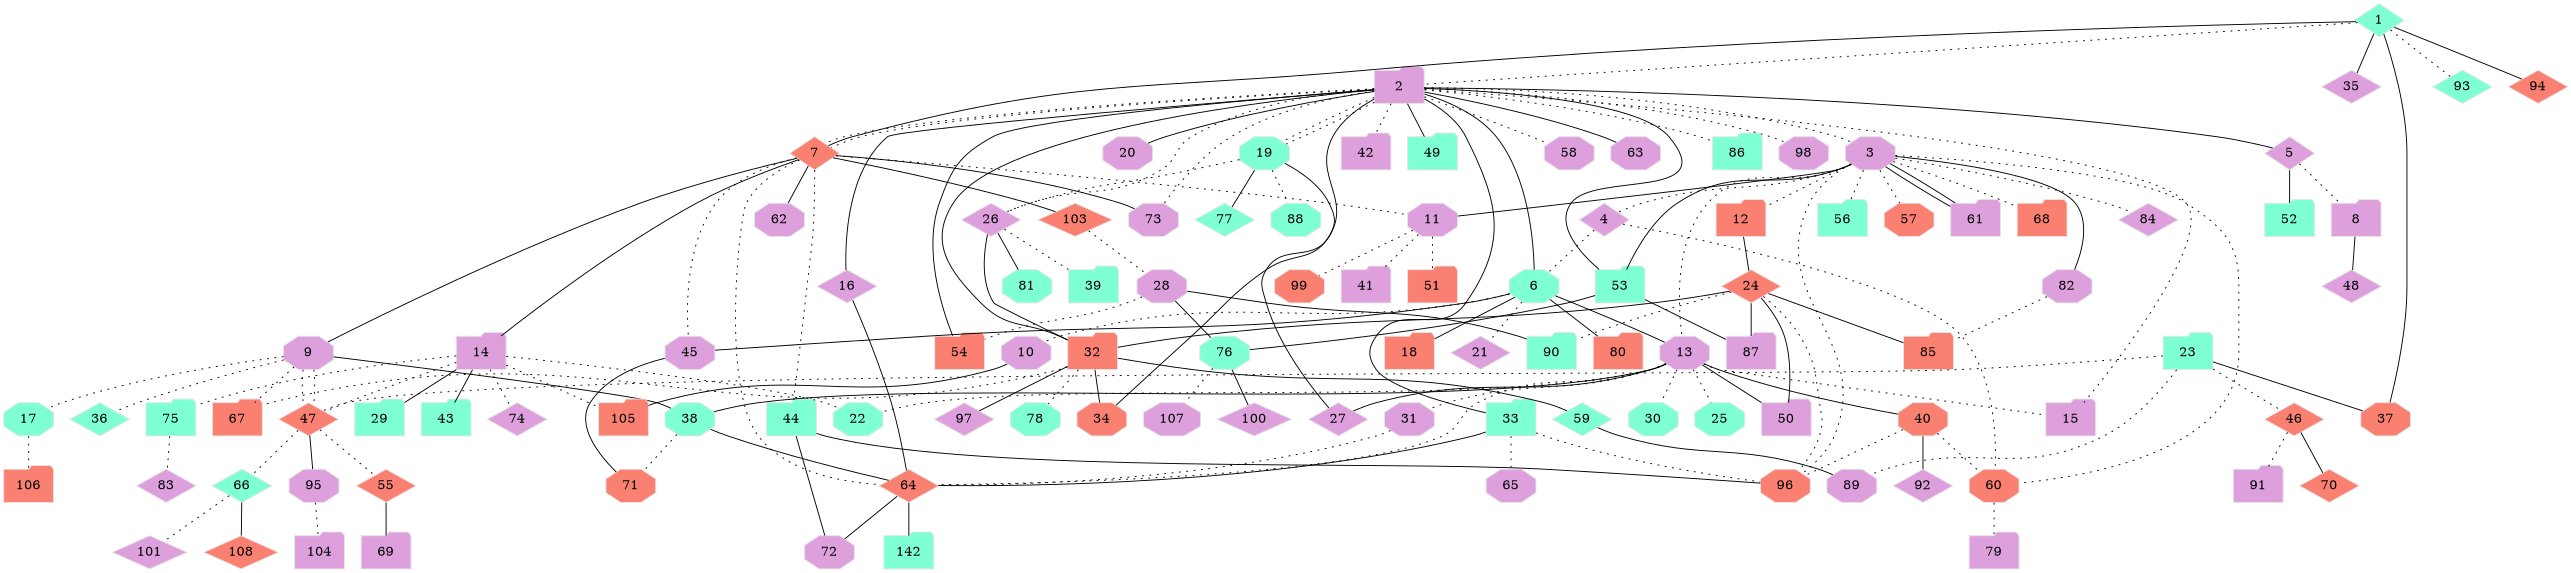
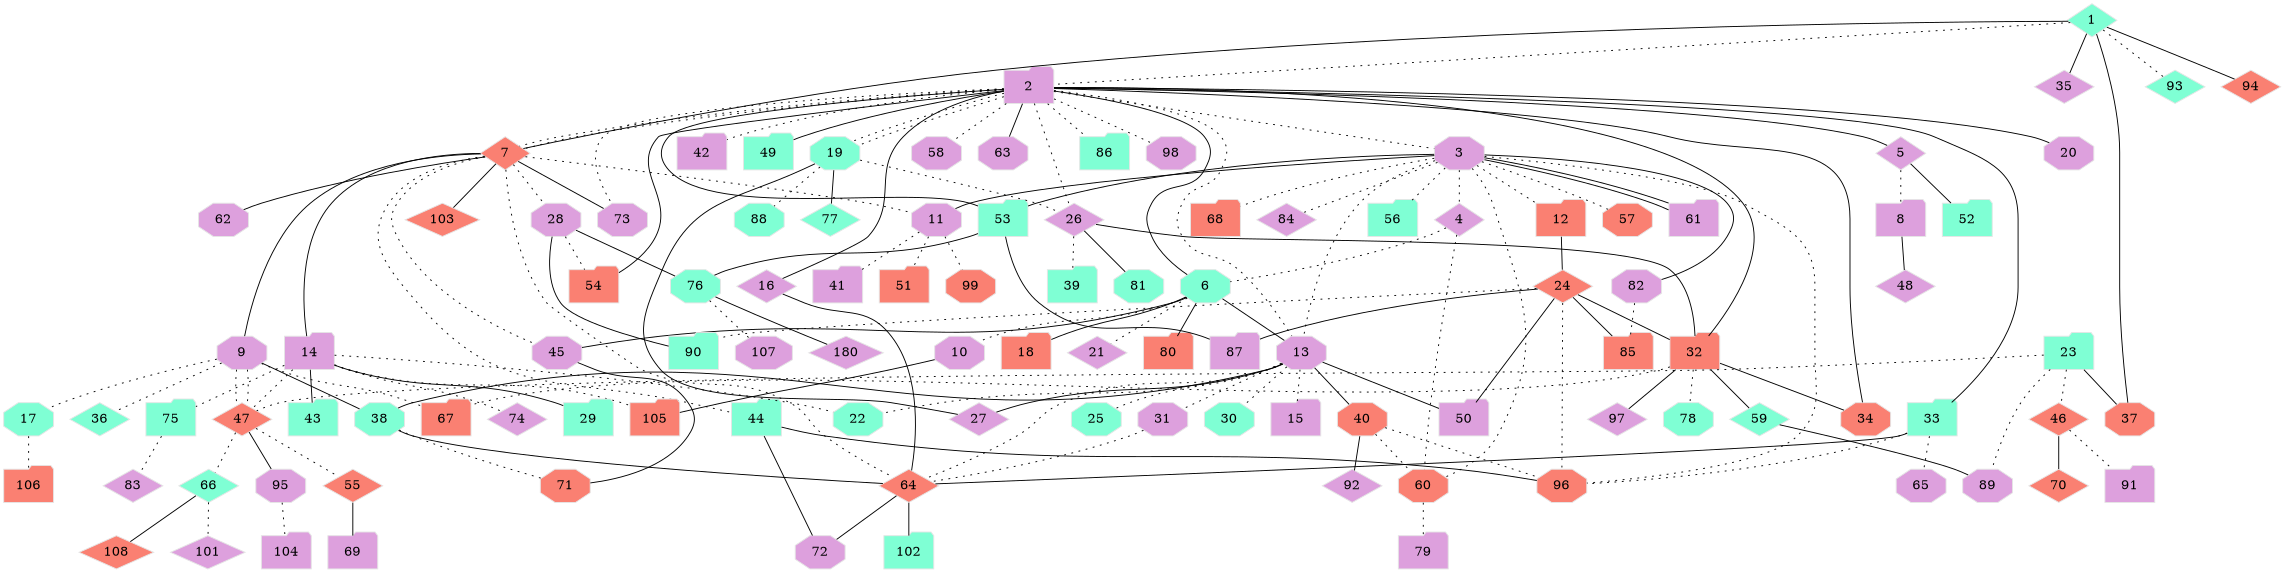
  graph {
    node [color=gray90 fillcolor=plum shape=octagon style=filled]
    edge [style=dotted]
    1 [fillcolor=aquamarine shape=diamond]
    2 [shape=folder]
    7 [fillcolor=salmon shape=diamond]
    35 [shape=diamond]
    37 [fillcolor=salmon]
    93 [fillcolor=aquamarine shape=diamond]
    94 [fillcolor=salmon shape=diamond]
    3
    5 [shape=diamond]
    6 [fillcolor=aquamarine]
    13
    16 [shape=diamond]
    19 [fillcolor=aquamarine]
    20
    26 [shape=diamond]
    32 [fillcolor=salmon shape=folder]
    33 [fillcolor=aquamarine shape=folder]
    34 [fillcolor=salmon]
    42 [shape=folder]
    49 [fillcolor=aquamarine shape=folder]
    53 [fillcolor=aquamarine shape=folder]
    54 [fillcolor=salmon shape=folder]
    58
    63
    73
    86 [fillcolor=aquamarine shape=folder]
    98
    11
    45
    9
    14 [shape=folder]
    28
    44 [fillcolor=aquamarine shape=folder]
    62
    64 [fillcolor=salmon shape=diamond]
    103 [fillcolor=salmon shape=diamond]
    4 [shape=diamond]
    12 [fillcolor=salmon shape=folder]
    56 [fillcolor=aquamarine shape=folder]
    57 [fillcolor=salmon]
    60 [fillcolor=salmon]
    61 [shape=folder]
    68 [fillcolor=salmon shape=folder]
    82
    84 [shape=diamond]
    96 [fillcolor=salmon]
    8 [shape=folder]
    52 [fillcolor=aquamarine shape=folder]
    10
    18 [fillcolor=salmon shape=folder]
    21 [shape=diamond]
    80 [fillcolor=salmon shape=folder]
    38 [fillcolor=aquamarine]
    15 [shape=folder]
    22 [fillcolor=aquamarine]
    25 [fillcolor=aquamarine]
    27 [shape=diamond]
    30 [fillcolor=aquamarine]
    31
    40 [fillcolor=salmon]
    50 [shape=folder]
    77 [fillcolor=aquamarine shape=diamond]
    88 [fillcolor=aquamarine]
    39 [fillcolor=aquamarine shape=folder]
    81 [fillcolor=aquamarine]
    67 [fillcolor=salmon shape=folder]
    59 [fillcolor=aquamarine shape=diamond]
    78 [fillcolor=aquamarine]
    97 [shape=diamond]
    65
    87 [shape=folder]
    76 [fillcolor=aquamarine]
    41 [shape=folder]
    51 [fillcolor=salmon shape=folder]
    99 [fillcolor=salmon]
    24 [fillcolor=salmon shape=diamond]
    79 [shape=folder]
    85 [fillcolor=salmon shape=folder]
    48 [shape=diamond]
    105 [fillcolor=salmon shape=folder]
    71 [fillcolor=salmon]
    17 [fillcolor=aquamarine]
    36 [fillcolor=aquamarine shape=diamond]
    47 [fillcolor=salmon shape=diamond]
    29 [fillcolor=aquamarine shape=folder]
    43 [fillcolor=aquamarine shape=folder]
    74 [shape=diamond]
    75 [fillcolor=aquamarine shape=folder]
    90 [fillcolor=aquamarine shape=folder]
    72
-   102 [fillcolor=aquamarine shape=folder label=142]
+   102 [fillcolor=aquamarine shape=folder]
    106 [fillcolor=salmon shape=folder]
    55 [fillcolor=salmon shape=diamond]
    66 [fillcolor=aquamarine shape=diamond]
    95
    92 [shape=diamond]
    23 [fillcolor=aquamarine shape=folder]
    46 [fillcolor=salmon shape=diamond]
    89
    83 [shape=diamond]
    70 [fillcolor=salmon shape=diamond]
    91 [shape=folder]
-   100 [shape=diamond]
+   100 [shape=diamond label=180]
    107
    69 [shape=folder]
    101 [shape=diamond]
    108 [fillcolor=salmon shape=diamond]
    104 [shape=folder]
    1 -- 2
    1 -- 7 [style=solid]
    1 -- 35 [style=solid]
    1 -- 37 [style=solid]
    1 -- 93
    1 -- 94 [style=solid]
    2 -- 7
    2 -- 7
    2 -- 3
    2 -- 5 [style=solid]
    2 -- 6 [style=solid]
-   2 -- 15
+   2 -- 13
    2 -- 16 [style=solid]
    2 -- 19
    2 -- 19
    2 -- 20 [style=solid]
    2 -- 26
    2 -- 32 [style=solid]
    2 -- 33 [style=solid]
    2 -- 34 [style=solid]
    2 -- 42
    2 -- 49 [style=solid]
    2 -- 53 [style=solid]
    2 -- 54 [style=solid]
    2 -- 58
    2 -- 63 [style=solid]
    2 -- 73
    2 -- 86
    2 -- 98
    7 -- 73 [style=solid]
    7 -- 11
    7 -- 45
    7 -- 9 [style=solid]
    7 -- 14 [style=solid]
-   103 -- 28
+   7 -- 28
    7 -- 44
    7 -- 62 [style=solid]
    7 -- 64
    7 -- 103 [style=solid]
    3 -- 13
    3 -- 53 [style=solid]
    3 -- 11 [style=solid]
    3 -- 4
    3 -- 12
    3 -- 56
    3 -- 57
    3 -- 60
    3 -- 61 [style=solid]
    3 -- 61 [style=solid]
    3 -- 68
    3 -- 82 [style=solid]
    3 -- 84
    3 -- 96
    5 -- 8
    5 -- 52 [style=solid]
    6 -- 13 [style=solid]
    6 -- 45 [style=solid]
    6 -- 10
    6 -- 18 [style=solid]
    6 -- 21
    6 -- 80 [style=solid]
    13 -- 64
    13 -- 38 [style=solid]
    13 -- 15
    13 -- 22
    13 -- 25
    13 -- 27 [style=solid]
    13 -- 30
    13 -- 31
    13 -- 40 [style=solid]
    13 -- 50 [style=solid]
    16 -- 64 [style=solid]
    19 -- 26
    19 -- 27 [style=solid]
    19 -- 77 [style=solid]
    19 -- 88
    26 -- 32 [style=solid]
    26 -- 39
    26 -- 81 [style=solid]
    32 -- 34 [style=solid]
    32 -- 67
    32 -- 59 [style=solid]
    32 -- 78
    32 -- 97 [style=solid]
    33 -- 64 [style=solid]
    33 -- 96
    33 -- 65
    53 -- 87 [style=solid]
    53 -- 76 [style=solid]
    11 -- 41
    11 -- 51
    11 -- 99
    45 -- 71 [style=solid]
    9 -- 38 [style=solid]
    9 -- 67
    9 -- 17
    9 -- 36
    9 -- 47
    9 -- 47
    14 -- 22
    14 -- 105
    14 -- 47
    14 -- 29 [style=solid]
    14 -- 43 [style=solid]
    14 -- 74
    14 -- 75
    28 -- 54
    28 -- 76 [style=solid]
    28 -- 90 [style=solid]
    44 -- 96 [style=solid]
    44 -- 72 [style=solid]
    64 -- 72 [style=solid]
    64 -- 102 [style=solid]
    4 -- 6
    4 -- 60
    12 -- 24 [style=solid]
    60 -- 79
    82 -- 85
    8 -- 48 [style=solid]
    10 -- 105 [style=solid]
    38 -- 64 [style=solid]
    38 -- 71
    31 -- 64
    40 -- 60
    40 -- 96
    40 -- 92 [style=solid]
    59 -- 89 [style=solid]
    76 -- 100 [style=solid]
    76 -- 107
    24 -- 32 [style=solid]
    24 -- 96
    24 -- 50 [style=solid]
    24 -- 87 [style=solid]
    24 -- 85 [style=solid]
    24 -- 90
    17 -- 106
    47 -- 55
    47 -- 66
    47 -- 95 [style=solid]
    75 -- 83
    55 -- 69 [style=solid]
    66 -- 101
    66 -- 108 [style=solid]
    95 -- 104
    23 -- 37 [style=solid]
    23 -- 47
    23 -- 46
    23 -- 89
    46 -- 70 [style=solid]
    46 -- 91
  }
